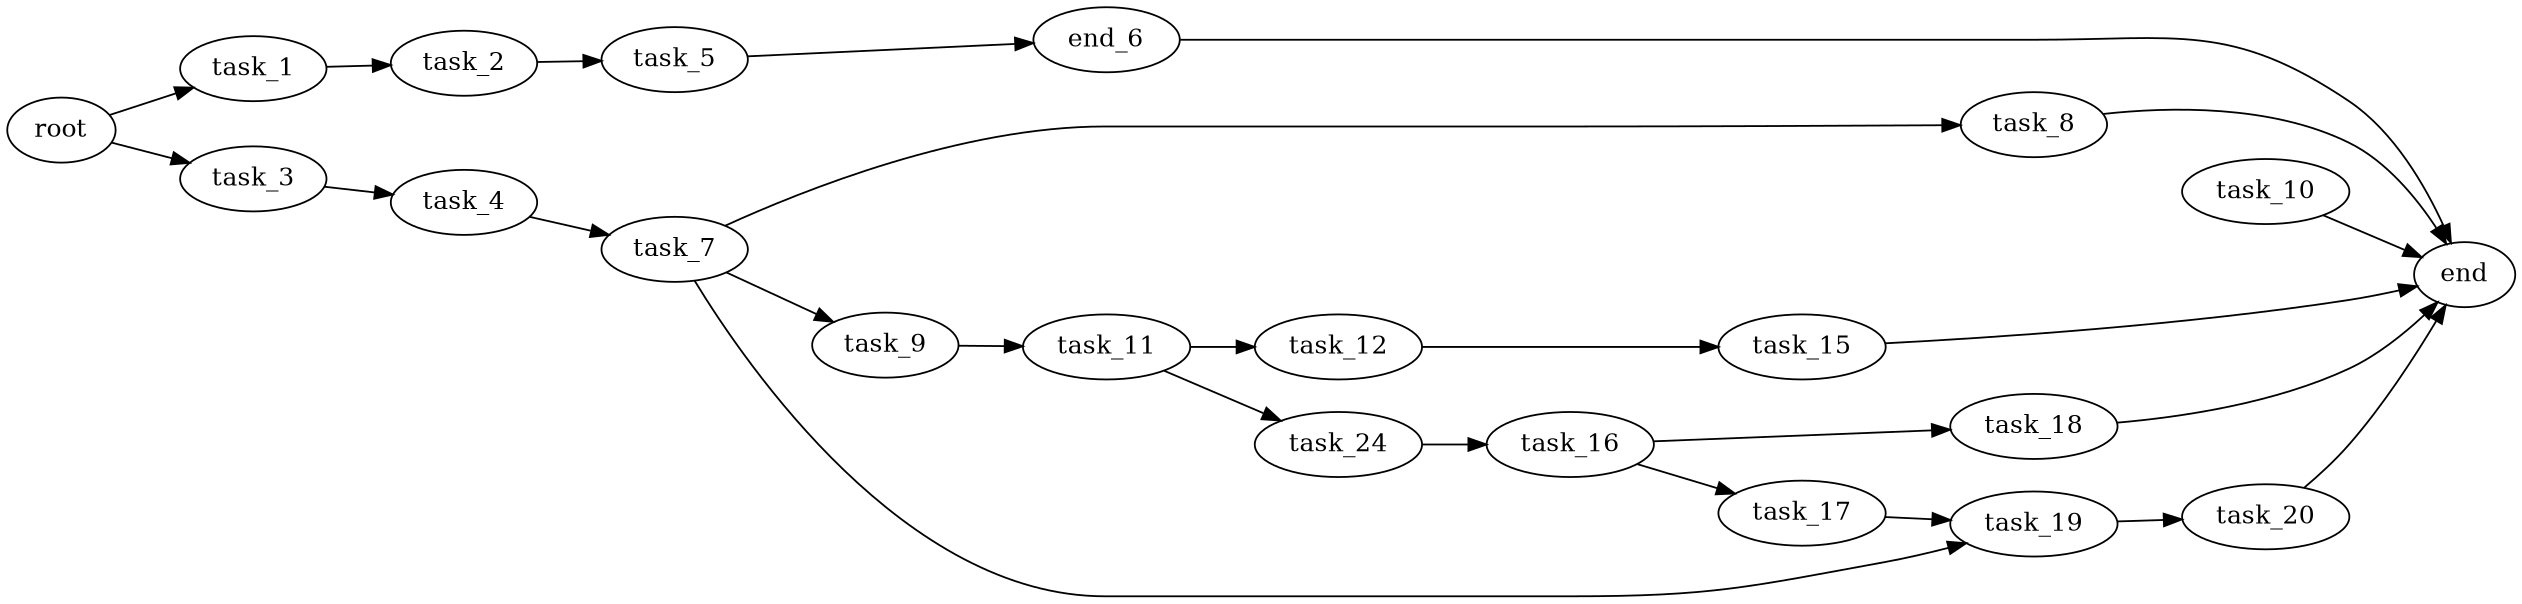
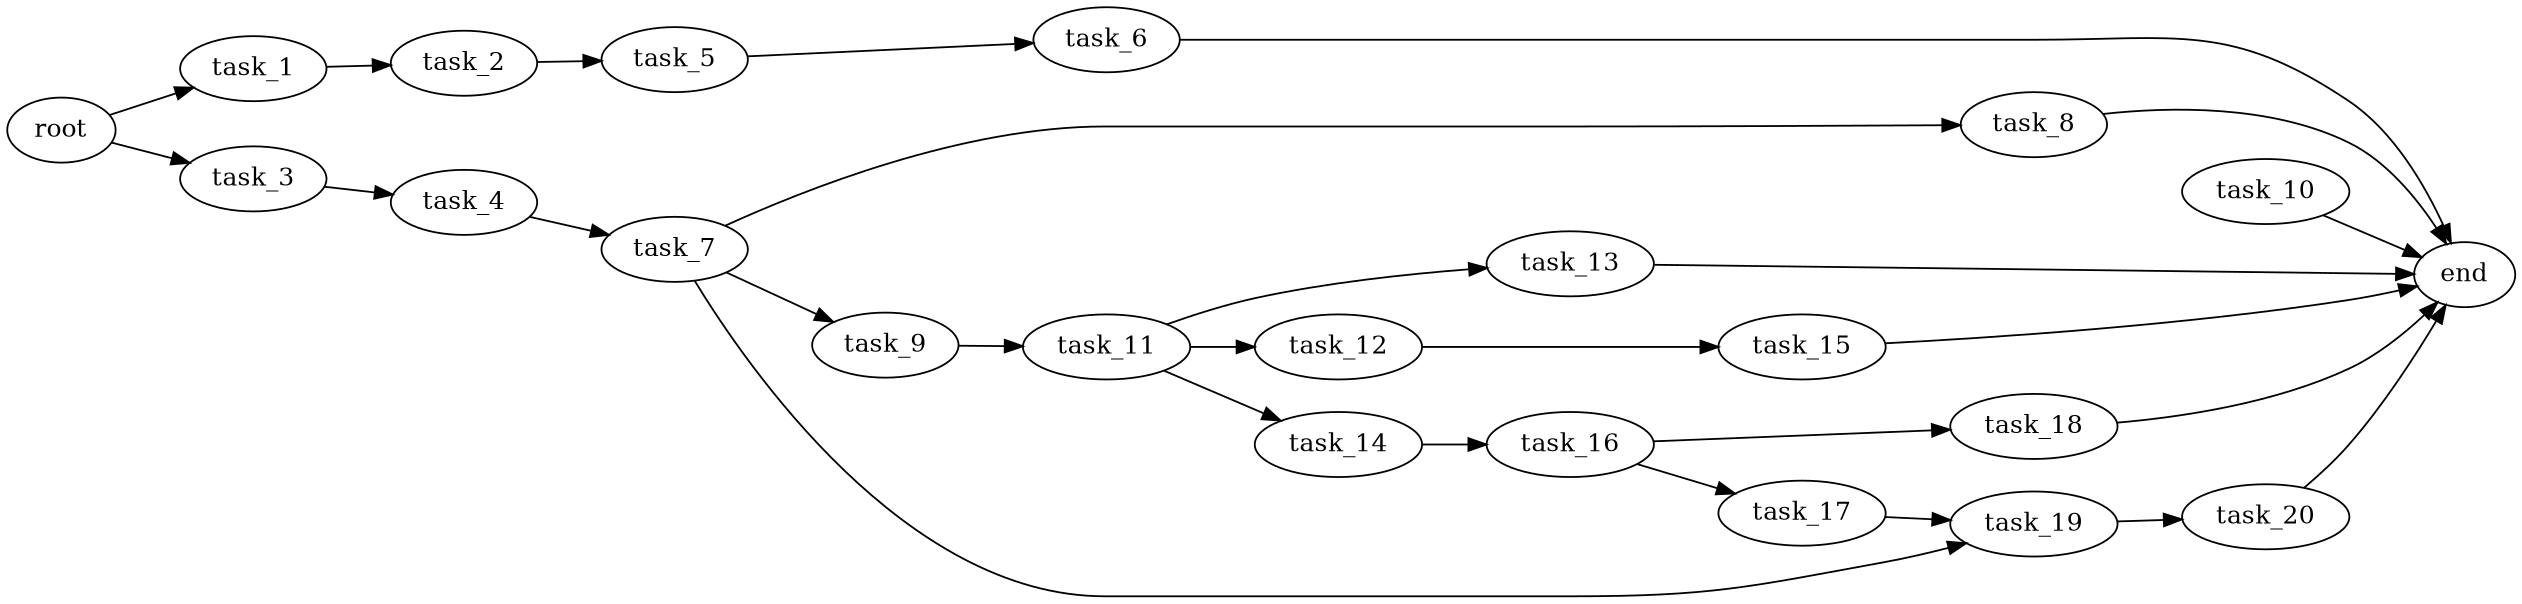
  digraph {
    rankdir=LR
    root
    task_1
    task_3
    task_2
    task_5
    task_4
-   task_6 [label=end_6]
+   task_6
    task_7
    task_8
    task_9
    task_19
    end
    task_11
    task_10
    task_12
-   task_14 [label=task_24]
+   task_13
+   task_14
    task_15
    task_16
    task_17
    task_18
    task_20
    root -> task_1
    root -> task_3
    task_1 -> task_2
    task_3 -> task_4
    task_2 -> task_5
    task_5 -> task_6
    task_4 -> task_7
    task_6 -> end
    task_7 -> task_8
    task_7 -> task_9
    task_7 -> task_19
    task_8 -> end
    task_9 -> task_11
    task_19 -> task_20
    task_11 -> task_12
+   task_11 -> task_13
    task_11 -> task_14
    task_10 -> end
    task_12 -> task_15
+   task_13 -> end
    task_14 -> task_16
    task_15 -> end
    task_16 -> task_17
    task_16 -> task_18
    task_17 -> task_19
    task_18 -> end
    task_20 -> end
  }
